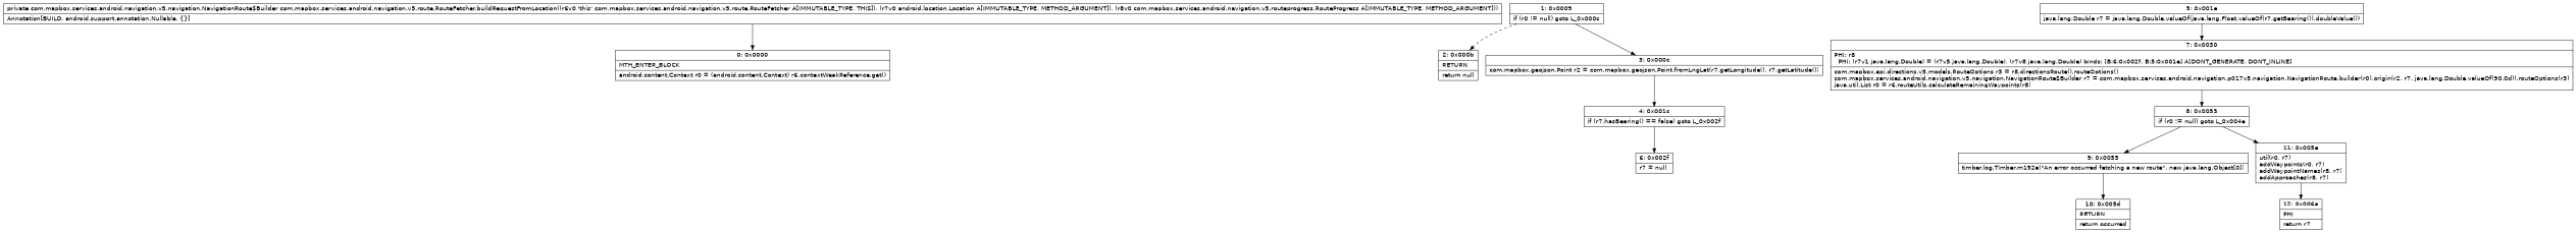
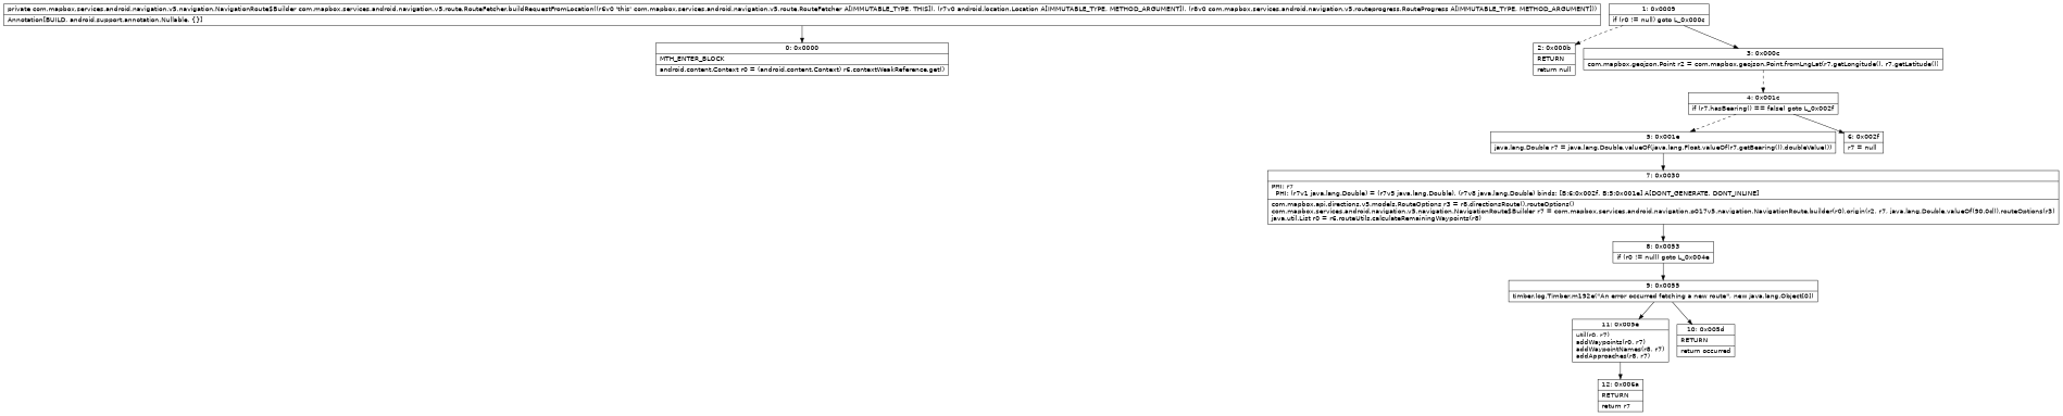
  digraph {
    fontname="DejaVu Sans"
    node [fontname="DejaVu Sans" shape=record]
    edge [fontname="DejaVu Sans"]
    n1 [label="{0\:\ 0x0000|MTH_ENTER_BLOCK\l|android.content.Context r0 = (android.content.Context) r6.contextWeakReference.get()\l}"]
    n2 [label="{1\:\ 0x0009|if (r0 != null) goto L_0x000c\l}"]
    n3 [label="{2\:\ 0x000b|RETURN\l|return null\l}"]
    n4 [label="{3\:\ 0x000c|com.mapbox.geojson.Point r2 = com.mapbox.geojson.Point.fromLngLat(r7.getLongitude(), r7.getLatitude())\l}"]
    n5 [label="{4\:\ 0x001c|if (r7.hasBearing() == false) goto L_0x002f\l}"]
    n6 [label="{5\:\ 0x001e|java.lang.Double r7 = java.lang.Double.valueOf(java.lang.Float.valueOf(r7.getBearing()).doubleValue())\l}"]
    n7 [label="{6\:\ 0x002f|r7 = null\l}"]
-   n8 [label="{7\:\ 0x0030|PHI: r8 \l  PHI: (r7v1 java.lang.Double) = (r7v5 java.lang.Double), (r7v8 java.lang.Double) binds: [B:6:0x002f, B:5:0x001e] A[DONT_GENERATE, DONT_INLINE]\l|com.mapbox.api.directions.v5.models.RouteOptions r3 = r8.directionsRoute().routeOptions()\lcom.mapbox.services.android.navigation.v5.navigation.NavigationRoute$Builder r7 = com.mapbox.services.android.navigation.p017v5.navigation.NavigationRoute.builder(r0).origin(r2, r7, java.lang.Double.valueOf(90.0d)).routeOptions(r3)\ljava.util.List r0 = r6.routeUtils.calculateRemainingWaypoints(r8)\l}"]
+   n8 [label="{7\:\ 0x0030|PHI: r7 \l  PHI: (r7v1 java.lang.Double) = (r7v5 java.lang.Double), (r7v8 java.lang.Double) binds: [B:6:0x002f, B:5:0x001e] A[DONT_GENERATE, DONT_INLINE]\l|com.mapbox.api.directions.v5.models.RouteOptions r3 = r8.directionsRoute().routeOptions()\lcom.mapbox.services.android.navigation.v5.navigation.NavigationRoute$Builder r7 = com.mapbox.services.android.navigation.p017v5.navigation.NavigationRoute.builder(r0).origin(r2, r7, java.lang.Double.valueOf(90.0d)).routeOptions(r3)\ljava.util.List r0 = r6.routeUtils.calculateRemainingWaypoints(r8)\l}"]
    n9 [label="{8\:\ 0x0053|if (r0 != null) goto L_0x004e\l}"]
    n10 [label="{9\:\ 0x0055|timber.log.Timber.m192e(\"An error occurred fetching a new route\", new java.lang.Object[0])\l}"]
    n11 [label="{11\:\ 0x005e|util(r0, r7)\laddWaypoints(r0, r7)\laddWaypointNames(r8, r7)\laddApproaches(r8, r7)\l}"]
    n12 [label="{10\:\ 0x005d|RETURN\l|return occurred\l}"]
-   n13 [label="{12\:\ 0x006a|PHI\l|return r7\l}"]
+   n13 [label="{12\:\ 0x006a|RETURN\l|return r7\l}"]
    n14 [label="{private com.mapbox.services.android.navigation.v5.navigation.NavigationRoute$Builder com.mapbox.services.android.navigation.v5.route.RouteFetcher.buildRequestFromLocation((r6v0 'this' com.mapbox.services.android.navigation.v5.route.RouteFetcher A[IMMUTABLE_TYPE, THIS]), (r7v0 android.location.Location A[IMMUTABLE_TYPE, METHOD_ARGUMENT]), (r8v0 com.mapbox.services.android.navigation.v5.routeprogress.RouteProgress A[IMMUTABLE_TYPE, METHOD_ARGUMENT]))  | Annotation[BUILD, android.support.annotation.Nullable, \{\}]\l}"]
    n2 -> n3 [style=dashed]
    n2 -> n4
-   n4 -> n5
+   n4 -> n5 [style=dashed]
+   n5 -> n6 [style=dashed]
    n5 -> n7
    n6 -> n8
    n8 -> n9
    n9 -> n10 [style=solid]
-   n9 -> n11
+   n10 -> n11
    n10 -> n12
    n11 -> n13
    n14 -> n1
  }
